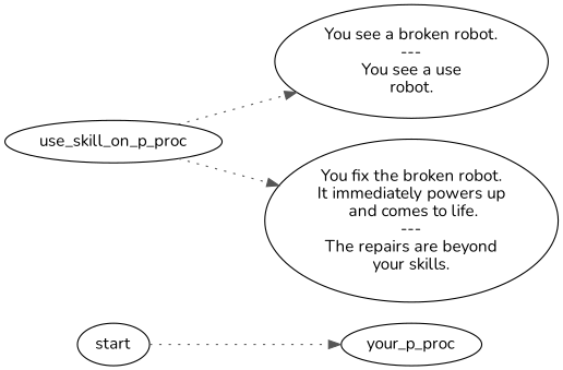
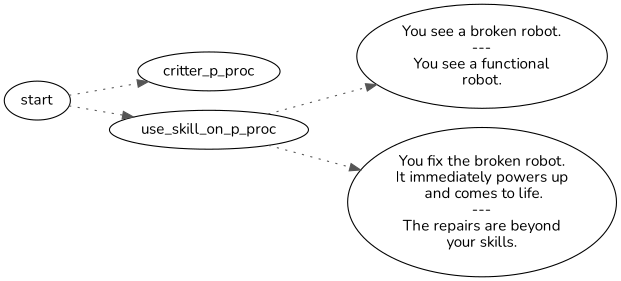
  digraph {
    fontname=Nunito
    rankdir=LR
    node [color="#000000" fillcolor="#FFFFFF" fontname=Nunito style=filled]
    edge [color="#555555" fontname=Nunito style=dotted]
    start
-   critter_p_proc [label=your_p_proc]
+   critter_p_proc
    use_skill_on_p_proc
-   n4 [label="You see a broken robot.\n---\nYou see a use\nrobot."]
+   n4 [label="You see a broken robot.\n---\nYou see a functional\nrobot."]
    n5 [label="You fix the broken robot.\nIt immediately powers up\n and comes to life.\n---\nThe repairs are beyond\nyour skills."]
    start -> critter_p_proc
+   start -> use_skill_on_p_proc
    use_skill_on_p_proc -> n4
    use_skill_on_p_proc -> n5
  }
